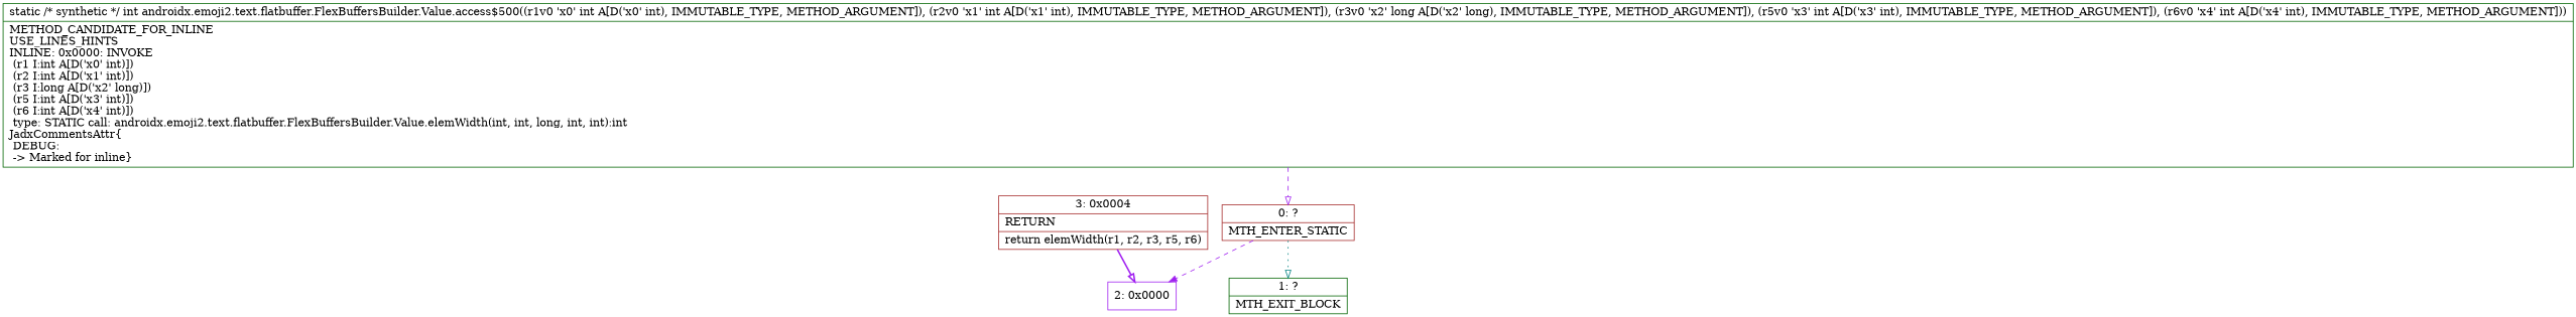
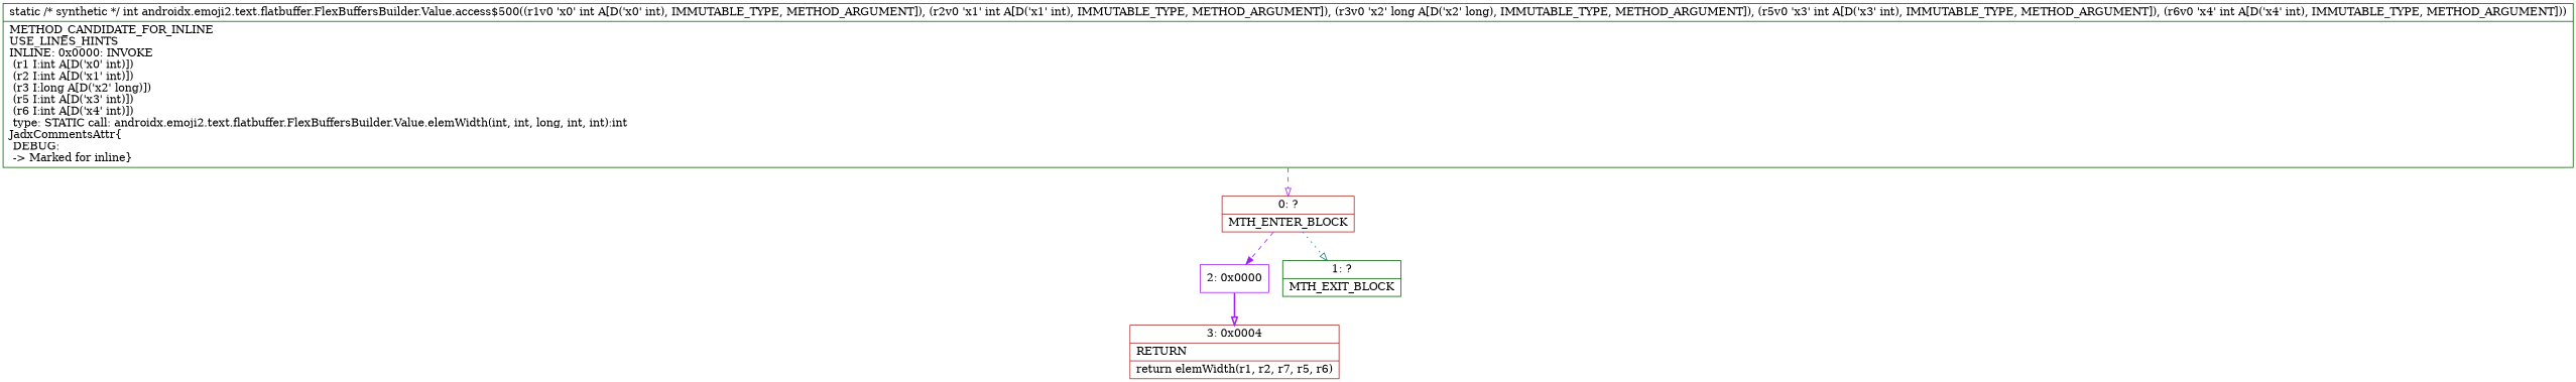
  digraph {
    node [color=brown shape=record]
    edge [arrowhead=onormal color=purple style=dashed]
-   n1 [label="{0\:\ ?|MTH_ENTER_STATIC\l}"]
+   n1 [label="{0\:\ ?|MTH_ENTER_BLOCK\l}"]
    n2 [color=purple label="{2\:\ 0x0000}"]
    n3 [color=darkgreen label="{1\:\ ?|MTH_EXIT_BLOCK\l}"]
-   n4 [label="{3\:\ 0x0004|RETURN\l|return elemWidth(r1, r2, r3, r5, r6)\l}"]
+   n4 [label="{3\:\ 0x0004|RETURN\l|return elemWidth(r1, r2, r7, r5, r6)\l}"]
    n5 [color=darkgreen label="{static \/* synthetic *\/ int androidx.emoji2.text.flatbuffer.FlexBuffersBuilder.Value.access$500((r1v0 'x0' int A[D('x0' int), IMMUTABLE_TYPE, METHOD_ARGUMENT]), (r2v0 'x1' int A[D('x1' int), IMMUTABLE_TYPE, METHOD_ARGUMENT]), (r3v0 'x2' long A[D('x2' long), IMMUTABLE_TYPE, METHOD_ARGUMENT]), (r5v0 'x3' int A[D('x3' int), IMMUTABLE_TYPE, METHOD_ARGUMENT]), (r6v0 'x4' int A[D('x4' int), IMMUTABLE_TYPE, METHOD_ARGUMENT]))  | METHOD_CANDIDATE_FOR_INLINE\lUSE_LINES_HINTS\lINLINE: 0x0000: INVOKE  \l  (r1 I:int A[D('x0' int)])\l  (r2 I:int A[D('x1' int)])\l  (r3 I:long A[D('x2' long)])\l  (r5 I:int A[D('x3' int)])\l  (r6 I:int A[D('x4' int)])\l type: STATIC call: androidx.emoji2.text.flatbuffer.FlexBuffersBuilder.Value.elemWidth(int, int, long, int, int):int\lJadxCommentsAttr\{\l DEBUG: \l \-\> Marked for inline\}\l}"]
    n1 -> n2 [arrowhead=normal]
    n1 -> n3 [color=teal style=dotted]
-   n4 -> n2 [style=bold]
+   n2 -> n4 [style=bold]
    n5 -> n1
  }
